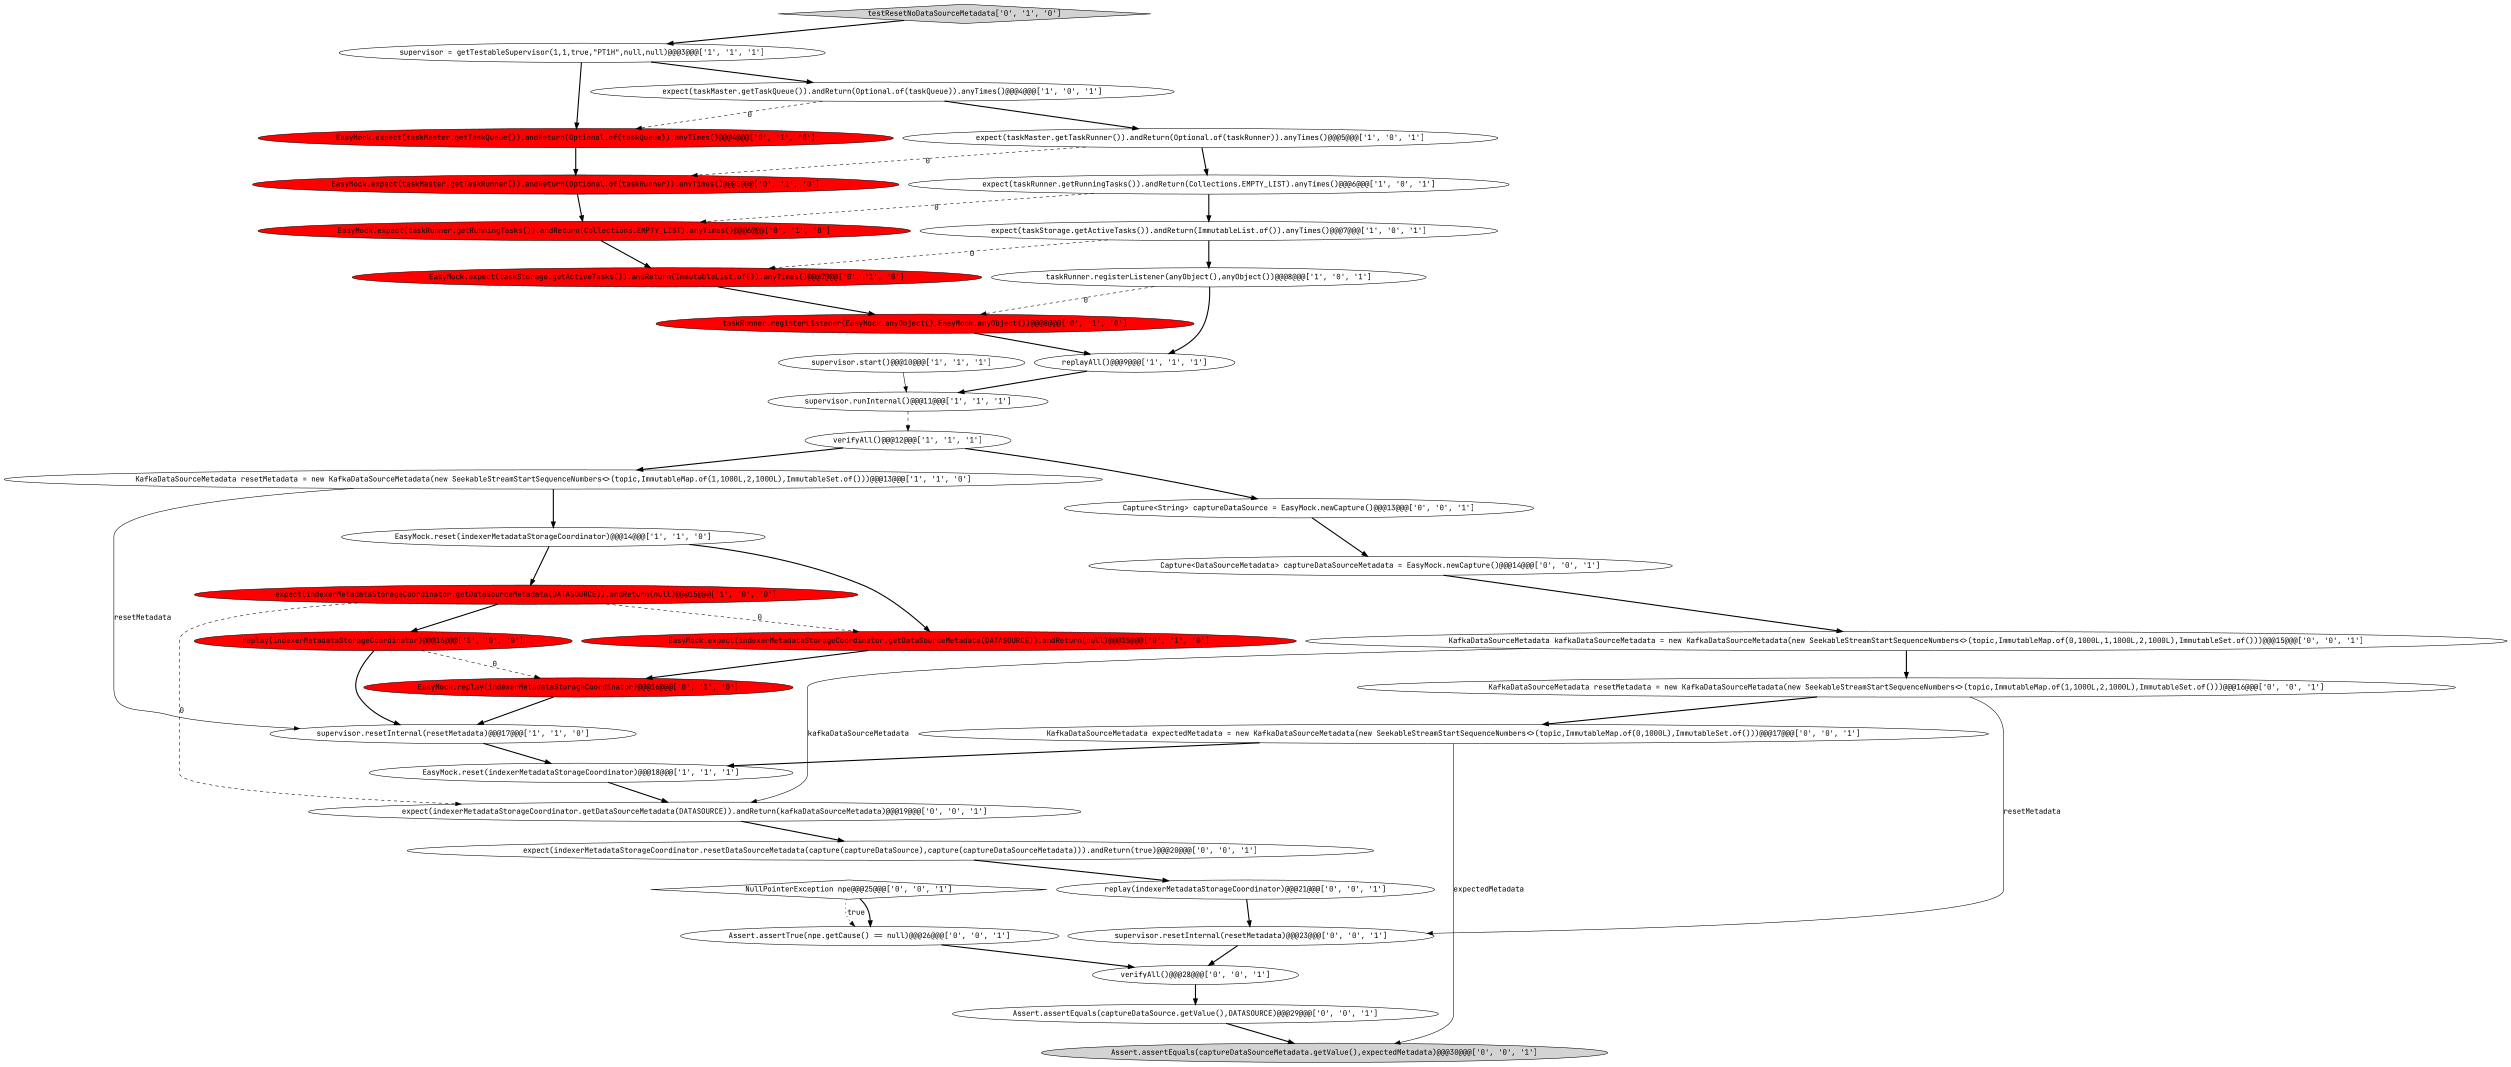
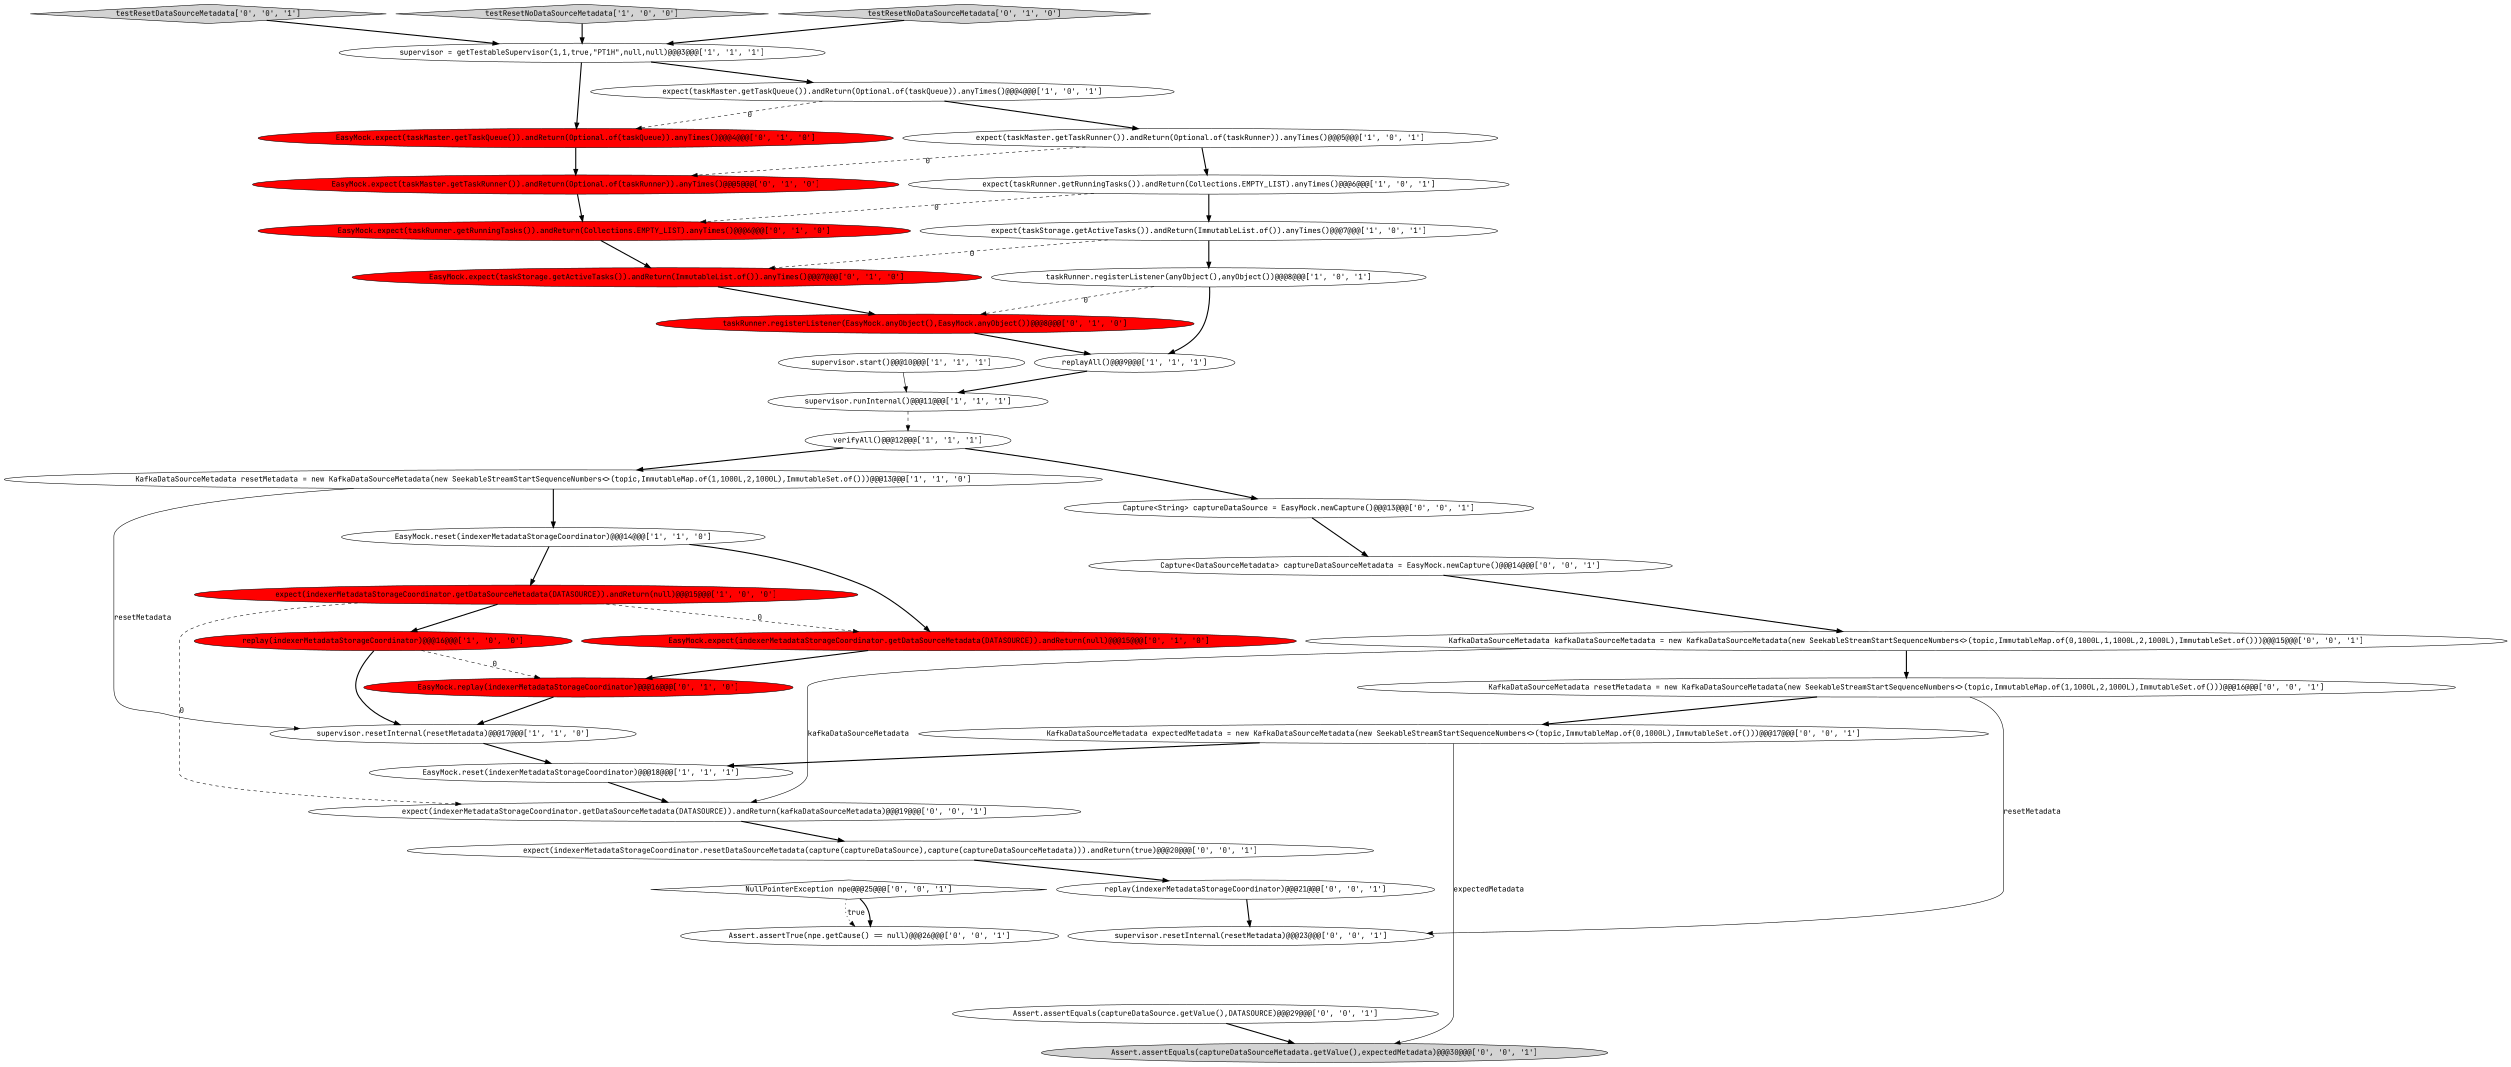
  digraph {
    fontname="JetBrains Mono"
    node [fillcolor=white fontname="JetBrains Mono" shape=ellipse style=filled]
    edge [fontname="JetBrains Mono" style=bold]
    n1 [label="supervisor = getTestableSupervisor(1,1,true,\"PT1H\",null,null)@@@3@@@['1', '1', '1']"]
    n2 [fillcolor=red label="EasyMock.expect(taskMaster.getTaskQueue()).andReturn(Optional.of(taskQueue)).anyTimes()@@@4@@@['0', '1', '0']"]
    n3 [label="expect(taskMaster.getTaskQueue()).andReturn(Optional.of(taskQueue)).anyTimes()@@@4@@@['1', '0', '1']"]
    n4 [fillcolor=red label="EasyMock.expect(taskMaster.getTaskRunner()).andReturn(Optional.of(taskRunner)).anyTimes()@@@5@@@['0', '1', '0']"]
    n5 [label="expect(taskMaster.getTaskRunner()).andReturn(Optional.of(taskRunner)).anyTimes()@@@5@@@['1', '0', '1']"]
    n6 [label="expect(indexerMetadataStorageCoordinator.resetDataSourceMetadata(capture(captureDataSource),capture(captureDataSourceMetadata))).andReturn(true)@@@20@@@['0', '0', '1']"]
    n7 [label="replay(indexerMetadataStorageCoordinator)@@@21@@@['0', '0', '1']"]
    n8 [label="supervisor.resetInternal(resetMetadata)@@@23@@@['0', '0', '1']"]
    n9 [fillcolor=red label="taskRunner.registerListener(EasyMock.anyObject(),EasyMock.anyObject())@@@8@@@['0', '1', '0']"]
    n10 [label="replayAll()@@@9@@@['1', '1', '1']"]
    n11 [label="supervisor.runInternal()@@@11@@@['1', '1', '1']"]
    n12 [label="expect(taskStorage.getActiveTasks()).andReturn(ImmutableList.of()).anyTimes()@@@7@@@['1', '0', '1']"]
    n13 [fillcolor=red label="EasyMock.expect(taskStorage.getActiveTasks()).andReturn(ImmutableList.of()).anyTimes()@@@7@@@['0', '1', '0']"]
    n14 [label="taskRunner.registerListener(anyObject(),anyObject())@@@8@@@['1', '0', '1']"]
    n15 [label="KafkaDataSourceMetadata kafkaDataSourceMetadata = new KafkaDataSourceMetadata(new SeekableStreamStartSequenceNumbers<>(topic,ImmutableMap.of(0,1000L,1,1000L,2,1000L),ImmutableSet.of()))@@@15@@@['0', '0', '1']"]
    n16 [label="expect(indexerMetadataStorageCoordinator.getDataSourceMetadata(DATASOURCE)).andReturn(kafkaDataSourceMetadata)@@@19@@@['0', '0', '1']"]
    n17 [label="KafkaDataSourceMetadata resetMetadata = new KafkaDataSourceMetadata(new SeekableStreamStartSequenceNumbers<>(topic,ImmutableMap.of(1,1000L,2,1000L),ImmutableSet.of()))@@@16@@@['0', '0', '1']"]
    n18 [label="KafkaDataSourceMetadata expectedMetadata = new KafkaDataSourceMetadata(new SeekableStreamStartSequenceNumbers<>(topic,ImmutableMap.of(0,1000L),ImmutableSet.of()))@@@17@@@['0', '0', '1']"]
    n19 [label="NullPointerException npe@@@25@@@['0', '0', '1']" shape=diamond]
    n20 [label="Assert.assertTrue(npe.getCause() == null)@@@26@@@['0', '0', '1']"]
-   n21 [label="verifyAll()@@@28@@@['0', '0', '1']"]
    n22 [label="KafkaDataSourceMetadata resetMetadata = new KafkaDataSourceMetadata(new SeekableStreamStartSequenceNumbers<>(topic,ImmutableMap.of(1,1000L,2,1000L),ImmutableSet.of()))@@@13@@@['1', '1', '0']"]
    n23 [label="supervisor.resetInternal(resetMetadata)@@@17@@@['1', '1', '0']"]
    n24 [label="EasyMock.reset(indexerMetadataStorageCoordinator)@@@14@@@['1', '1', '0']"]
    n25 [label="EasyMock.reset(indexerMetadataStorageCoordinator)@@@18@@@['1', '1', '1']"]
    n26 [fillcolor=red label="EasyMock.expect(indexerMetadataStorageCoordinator.getDataSourceMetadata(DATASOURCE)).andReturn(null)@@@15@@@['0', '1', '0']"]
    n27 [fillcolor=red label="expect(indexerMetadataStorageCoordinator.getDataSourceMetadata(DATASOURCE)).andReturn(null)@@@15@@@['1', '0', '0']"]
    n28 [label="Assert.assertEquals(captureDataSource.getValue(),DATASOURCE)@@@29@@@['0', '0', '1']"]
    n29 [fillcolor=lightgray label="Assert.assertEquals(captureDataSourceMetadata.getValue(),expectedMetadata)@@@30@@@['0', '0', '1']"]
    n30 [label="supervisor.start()@@@10@@@['1', '1', '1']"]
    n31 [label="verifyAll()@@@12@@@['1', '1', '1']"]
    n32 [fillcolor=red label="EasyMock.expect(taskRunner.getRunningTasks()).andReturn(Collections.EMPTY_LIST).anyTimes()@@@6@@@['0', '1', '0']"]
    n33 [label="expect(taskRunner.getRunningTasks()).andReturn(Collections.EMPTY_LIST).anyTimes()@@@6@@@['1', '0', '1']"]
    n34 [fillcolor=red label="EasyMock.replay(indexerMetadataStorageCoordinator)@@@16@@@['0', '1', '0']"]
    n35 [fillcolor=red label="replay(indexerMetadataStorageCoordinator)@@@16@@@['1', '0', '0']"]
+   n36 [fillcolor=lightgray label="testResetDataSourceMetadata['0', '0', '1']" shape=diamond]
    n37 [label="Capture<String> captureDataSource = EasyMock.newCapture()@@@13@@@['0', '0', '1']"]
    n38 [label="Capture<DataSourceMetadata> captureDataSourceMetadata = EasyMock.newCapture()@@@14@@@['0', '0', '1']"]
+   n39 [fillcolor=lightgray label="testResetNoDataSourceMetadata['1', '0', '0']" shape=diamond]
    n40 [fillcolor=lightgray label="testResetNoDataSourceMetadata['0', '1', '0']" shape=diamond]
    n1 -> n2
    n1 -> n3
    n2 -> n4
    n3 -> n2 [label=0 style=dashed]
    n3 -> n5
    n4 -> n32
    n5 -> n4 [label=0 style=dashed]
    n5 -> n33
    n6 -> n7
    n7 -> n8
-   n8 -> n21
    n9 -> n10
    n10 -> n11
    n11 -> n31 [style=dashed]
    n12 -> n13 [label=0 style=dashed]
    n12 -> n14
    n13 -> n9
    n14 -> n9 [label=0 style=dashed]
    n14 -> n10
    n15 -> n16 [label=kafkaDataSourceMetadata style=solid]
    n15 -> n17
    n16 -> n6
    n17 -> n8 [label=resetMetadata style=solid]
    n17 -> n18
    n18 -> n25
    n18 -> n29 [label=expectedMetadata style=solid]
    n19 -> n20
    n19 -> n20 [label=true style=dotted]
-   n20 -> n21
-   n21 -> n28
    n22 -> n23 [label=resetMetadata style=solid]
    n22 -> n24
    n23 -> n25
    n24 -> n26
    n24 -> n27
    n25 -> n16
    n26 -> n34
    n27 -> n16 [label=0 style=dashed]
    n27 -> n26 [label=0 style=dashed]
    n27 -> n35
    n28 -> n29
    n30 -> n11 [style=solid]
    n31 -> n22
    n31 -> n37
    n32 -> n13
    n33 -> n12
    n33 -> n32 [label=0 style=dashed]
    n34 -> n23
    n35 -> n23
    n35 -> n34 [label=0 style=dashed]
+   n36 -> n1
    n37 -> n38
    n38 -> n15
+   n39 -> n1
    n40 -> n1
  }
